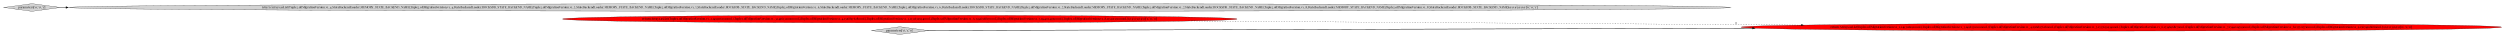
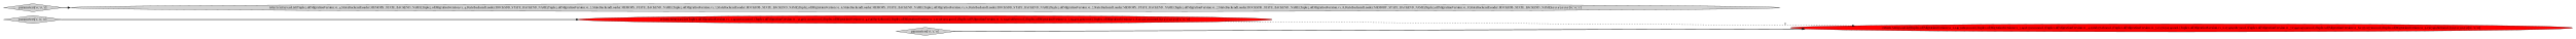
  digraph {
    rankdir=LR
    fontname="Playfair Display"
    node [fillcolor=lightgray shape=ellipse style=filled fontname="Playfair Display"]
    edge [style=bold fontname="Playfair Display"]
    n1 [fillcolor=red label="return Arrays.asList(Tuple2.of(MigrationVersion.v1_2,1493116191000L),Tuple2.of(MigrationVersion.v1_3,1496532000000L),Tuple2.of(MigrationVersion.v1_4,1516897628000L),Tuple2.of(MigrationVersion.v1_5,1533639934000L),Tuple2.of(MigrationVersion.v1_6,1534696817000L),Tuple2.of(MigrationVersion.v1_7,1544024599000L),Tuple2.of(MigrationVersion.v1_8,1555215710000L),Tuple2.of(MigrationVersion.v1_9,1567499868000L))@@@3@@@['0', '1', '0']"]
    n2 [fillcolor=red label="return Arrays.asList(Tuple2.of(MigrationVersion.v1_2,1493116191000L),Tuple2.of(MigrationVersion.v1_3,1496532000000L),Tuple2.of(MigrationVersion.v1_4,1516897628000L),Tuple2.of(MigrationVersion.v1_5,1533639934000L),Tuple2.of(MigrationVersion.v1_6,1534696817000L),Tuple2.of(MigrationVersion.v1_7,1544024599000L),Tuple2.of(MigrationVersion.v1_8,1555215710000L))@@@3@@@['1', '0', '0']"]
    n3 [label="parameters['0', '1', '0']" shape=diamond]
    n4 [label="parameters['0', '0', '1']" shape=diamond]
    n5 [label="return Arrays.asList(Tuple2.of(MigrationVersion.v1_4,StateBackendLoader.MEMORY_STATE_BACKEND_NAME),Tuple2.of(MigrationVersion.v1_4,StateBackendLoader.ROCKSDB_STATE_BACKEND_NAME),Tuple2.of(MigrationVersion.v1_5,StateBackendLoader.MEMORY_STATE_BACKEND_NAME),Tuple2.of(MigrationVersion.v1_5,StateBackendLoader.ROCKSDB_STATE_BACKEND_NAME),Tuple2.of(MigrationVersion.v1_6,StateBackendLoader.MEMORY_STATE_BACKEND_NAME),Tuple2.of(MigrationVersion.v1_6,StateBackendLoader.ROCKSDB_STATE_BACKEND_NAME),Tuple2.of(MigrationVersion.v1_7,StateBackendLoader.MEMORY_STATE_BACKEND_NAME),Tuple2.of(MigrationVersion.v1_7,StateBackendLoader.ROCKSDB_STATE_BACKEND_NAME),Tuple2.of(MigrationVersion.v1_8,StateBackendLoader.MEMORY_STATE_BACKEND_NAME),Tuple2.of(MigrationVersion.v1_8,StateBackendLoader.ROCKSDB_STATE_BACKEND_NAME))@@@3@@@['0', '0', '1']"]
+   n6 [label="parameters['1', '0', '0']" shape=diamond]
    n2 -> n1 [label=0 style=dashed]
    n3 -> n1
    n4 -> n5
+   n6 -> n2
  }
